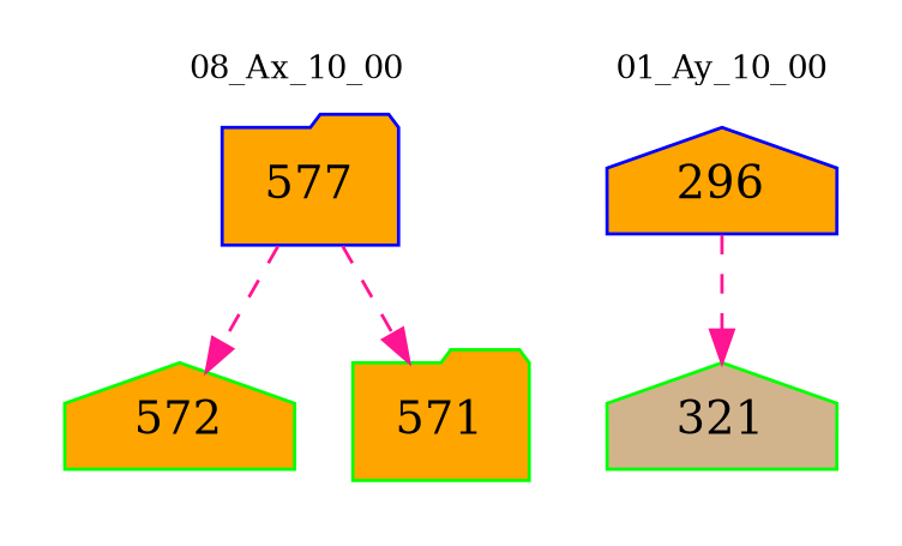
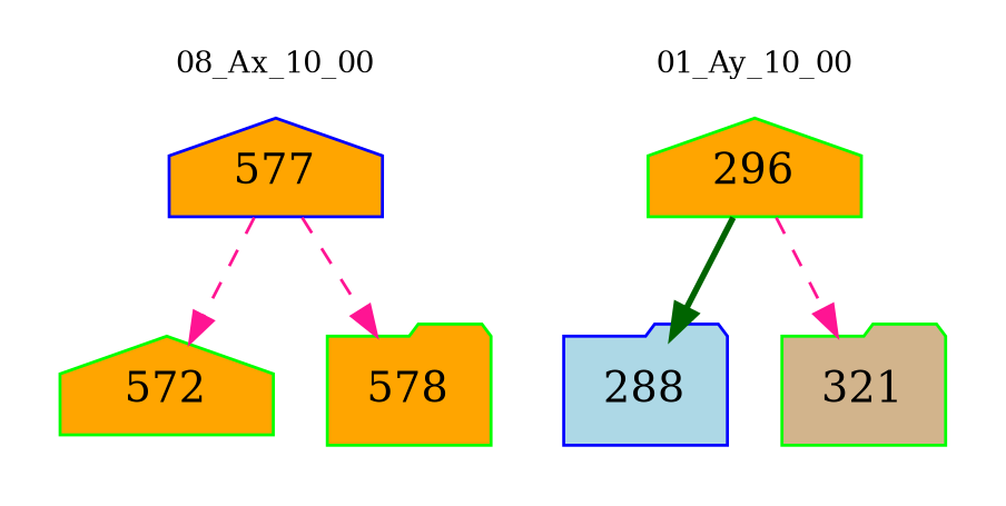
  digraph {
    fontname="DejaVu Serif"
    node [color=blue fillcolor=orange fontname="DejaVu Serif" shape=folder style=filled]
    edge [color=deeppink fontname="DejaVu Serif" style=dashed]
-   n1 [label=577]
+   n1 [label=577 shape=house]
    n2 [color=green label=572 shape=house]
-   n3 [color=green label=571]
-   n4 [label=296 shape=house]
-   n6 [color=green fillcolor=tan label=321 shape=house]
+   n3 [color=green label=578]
+   n4 [color=green label=296 shape=house]
+   n5 [fillcolor=lightblue label=288]
+   n6 [color=green fillcolor=tan label=321]
    subgraph cluster_1 {
      color=white
      fontsize=10
      label="08_Ax_10_00"
      n1
      n2
      n3
    }
    subgraph cluster_2 {
      color=white
      fontsize=10
      label="01_Ay_10_00"
      n4
+     n5
      n6
    }
    n1 -> n2
    n1 -> n3
+   n4 -> n5 [color=darkgreen style=bold]
    n4 -> n6
  }
